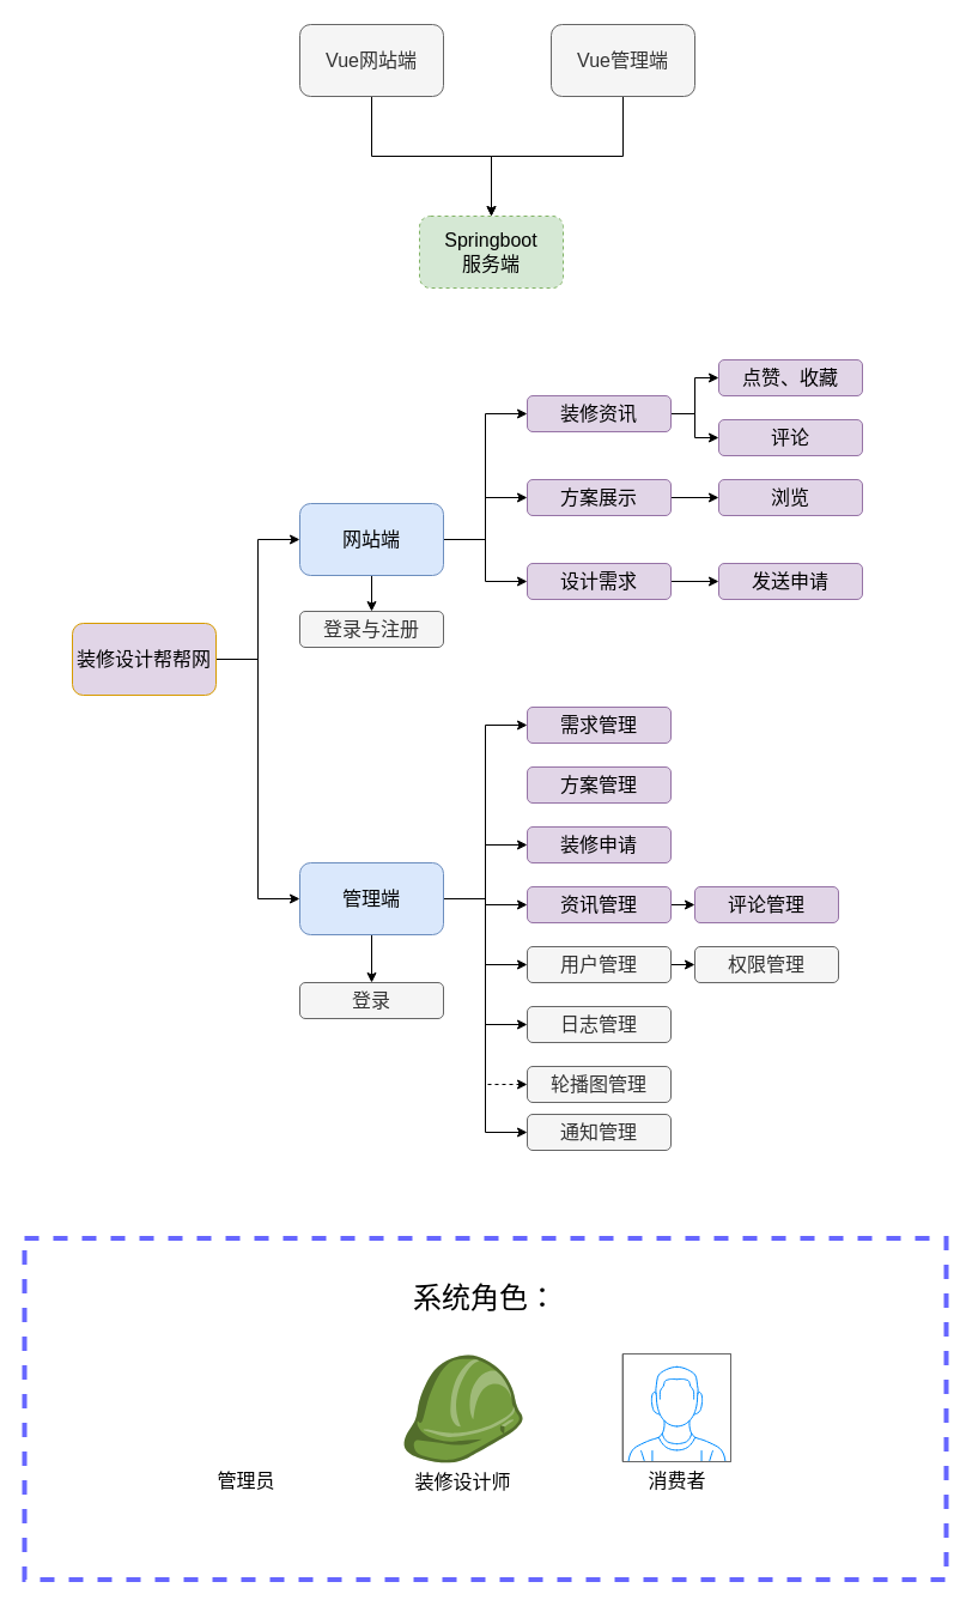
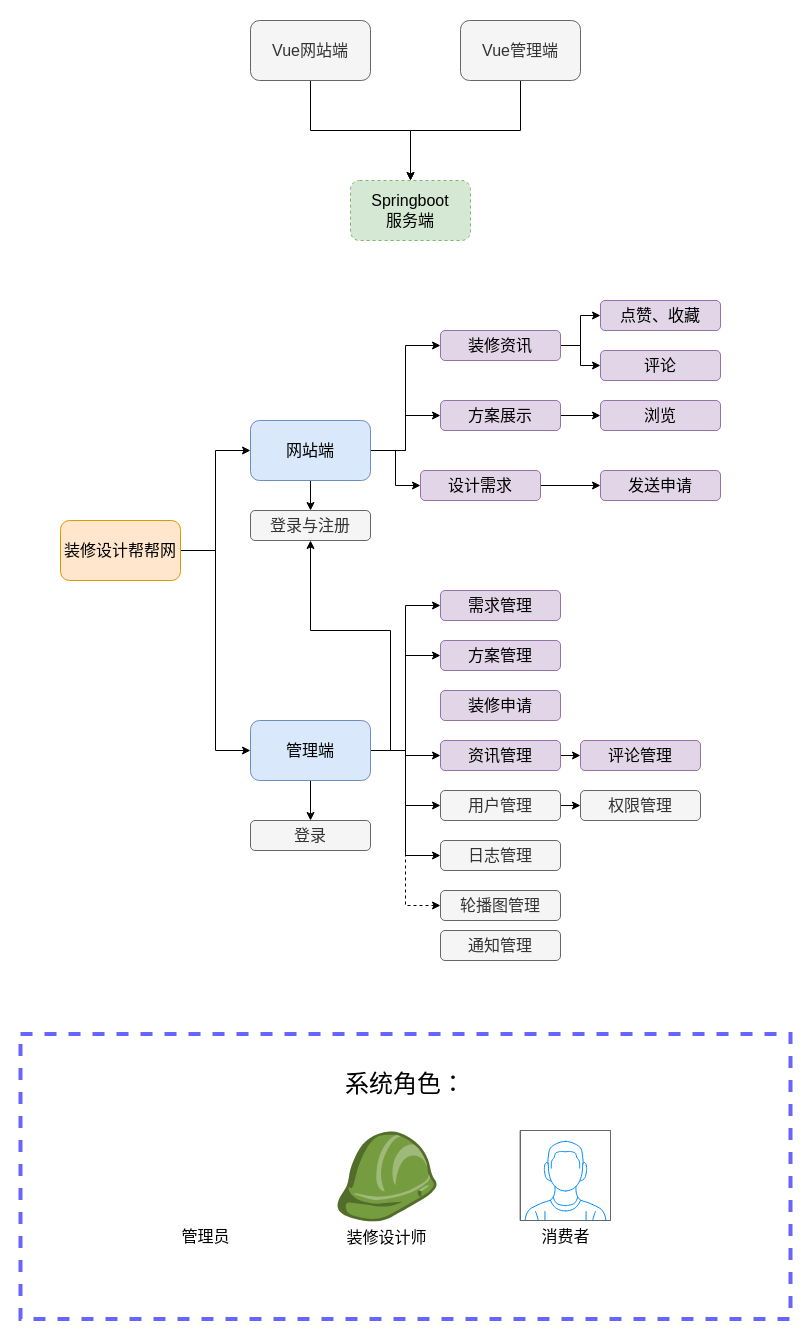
  <mxCell id="0" />
  <mxCell id="1" parent="0" />
  <mxCell id="2" style="edgeStyle=orthogonalEdgeStyle;rounded=0;orthogonalLoop=1;jettySize=auto;html=1;exitX=1;exitY=0.5;exitDx=0;exitDy=0;entryX=0;entryY=0.5;entryDx=0;entryDy=0;fontSize=16;" edge="1" parent="1" source="4" target="14"><mxGeometry relative="1" as="geometry" /></mxCell>
  <mxCell id="3" style="edgeStyle=orthogonalEdgeStyle;rounded=0;orthogonalLoop=1;jettySize=auto;html=1;exitX=1;exitY=0.5;exitDx=0;exitDy=0;entryX=0;entryY=0.5;entryDx=0;entryDy=0;fontSize=16;" edge="1" parent="1" source="4" target="24"><mxGeometry relative="1" as="geometry" /></mxCell>
- <mxCell id="4" value="装修设计帮帮网" style="rounded=1;whiteSpace=wrap;html=1;fillColor=#e1d5e7;strokeColor=#d79b00;fontSize=16;" vertex="1" parent="1"><mxGeometry x="60" y="520" width="120" height="60" as="geometry" /></mxCell>
+ <mxCell id="4" value="装修设计帮帮网" style="rounded=1;whiteSpace=wrap;html=1;fillColor=#ffe6cc;strokeColor=#d79b00;fontSize=16;" vertex="1" parent="1"><mxGeometry x="60" y="520" width="120" height="60" as="geometry" /></mxCell>
  <mxCell id="5" style="edgeStyle=orthogonalEdgeStyle;rounded=0;orthogonalLoop=1;jettySize=auto;html=1;exitX=0.5;exitY=1;exitDx=0;exitDy=0;entryX=0.5;entryY=0;entryDx=0;entryDy=0;fontSize=16;" edge="1" parent="1" source="6" target="9"><mxGeometry relative="1" as="geometry" /></mxCell>
  <mxCell id="6" value="Vue网站端" style="rounded=1;whiteSpace=wrap;html=1;fontSize=16;fillColor=#f5f5f5;fontColor=#333333;strokeColor=#666666;" vertex="1" parent="1"><mxGeometry x="250" y="20" width="120" height="60" as="geometry" /></mxCell>
  <mxCell id="7" style="edgeStyle=orthogonalEdgeStyle;rounded=0;orthogonalLoop=1;jettySize=auto;html=1;exitX=0.5;exitY=1;exitDx=0;exitDy=0;fontSize=16;entryX=0.5;entryY=0;entryDx=0;entryDy=0;" edge="1" parent="1" source="8" target="9"><mxGeometry relative="1" as="geometry"><mxPoint x="410" y="170" as="targetPoint" /></mxGeometry></mxCell>
  <mxCell id="8" value="Vue管理端" style="rounded=1;whiteSpace=wrap;html=1;fontSize=16;fillColor=#f5f5f5;fontColor=#333333;strokeColor=#666666;" vertex="1" parent="1"><mxGeometry x="460" y="20" width="120" height="60" as="geometry" /></mxCell>
  <mxCell id="9" value="Springboot&lt;br&gt;服务端" style="rounded=1;whiteSpace=wrap;html=1;fontSize=16;fillColor=#d5e8d4;strokeColor=#82b366;dashed=1;" vertex="1" parent="1"><mxGeometry x="350" y="180" width="120" height="60" as="geometry" /></mxCell>
  <mxCell id="10" value="" style="edgeStyle=orthogonalEdgeStyle;rounded=0;orthogonalLoop=1;jettySize=auto;html=1;fontSize=24;" edge="1" parent="1" source="14" target="42"><mxGeometry relative="1" as="geometry" /></mxCell>
  <mxCell id="11" style="edgeStyle=orthogonalEdgeStyle;rounded=0;orthogonalLoop=1;jettySize=auto;html=1;exitX=1;exitY=0.5;exitDx=0;exitDy=0;entryX=0;entryY=0.5;entryDx=0;entryDy=0;fontSize=24;" edge="1" parent="1" source="14" target="45"><mxGeometry relative="1" as="geometry" /></mxCell>
  <mxCell id="12" style="edgeStyle=orthogonalEdgeStyle;rounded=0;orthogonalLoop=1;jettySize=auto;html=1;exitX=1;exitY=0.5;exitDx=0;exitDy=0;entryX=0;entryY=0.5;entryDx=0;entryDy=0;fontSize=24;" edge="1" parent="1" source="14" target="47"><mxGeometry relative="1" as="geometry" /></mxCell>
  <mxCell id="13" style="edgeStyle=orthogonalEdgeStyle;rounded=0;orthogonalLoop=1;jettySize=auto;html=1;exitX=1;exitY=0.5;exitDx=0;exitDy=0;entryX=0;entryY=0.5;entryDx=0;entryDy=0;fontSize=24;" edge="1" parent="1" source="14" target="49"><mxGeometry relative="1" as="geometry" /></mxCell>
  <mxCell id="14" value="网站端" style="rounded=1;whiteSpace=wrap;html=1;fillColor=#dae8fc;strokeColor=#6c8ebf;fontSize=16;" vertex="1" parent="1"><mxGeometry x="250" y="420" width="120" height="60" as="geometry" /></mxCell>
  <mxCell id="15" style="edgeStyle=orthogonalEdgeStyle;rounded=0;orthogonalLoop=1;jettySize=auto;html=1;exitX=1;exitY=0.5;exitDx=0;exitDy=0;entryX=0;entryY=0.5;entryDx=0;entryDy=0;fontSize=16;" edge="1" parent="1" source="24" target="31"><mxGeometry relative="1" as="geometry" /></mxCell>
- <mxCell id="17" style="edgeStyle=orthogonalEdgeStyle;rounded=0;orthogonalLoop=1;jettySize=auto;html=1;exitX=1;exitY=0.5;exitDx=0;exitDy=0;entryX=0;entryY=0.5;entryDx=0;entryDy=0;fontSize=16;" edge="1" parent="1" source="24" target="34"><mxGeometry relative="1" as="geometry" /></mxCell>
+ <mxCell id="16" style="edgeStyle=orthogonalEdgeStyle;rounded=0;orthogonalLoop=1;jettySize=auto;html=1;exitX=1;exitY=0.5;exitDx=0;exitDy=0;entryX=0;entryY=0.5;entryDx=0;entryDy=0;fontSize=16;" edge="1" parent="1" source="24" target="32"><mxGeometry relative="1" as="geometry" /></mxCell>
  <mxCell id="18" style="edgeStyle=orthogonalEdgeStyle;rounded=0;orthogonalLoop=1;jettySize=auto;html=1;exitX=1;exitY=0.5;exitDx=0;exitDy=0;entryX=0;entryY=0.5;entryDx=0;entryDy=0;fontSize=16;" edge="1" parent="1" source="24" target="30"><mxGeometry relative="1" as="geometry" /></mxCell>
  <mxCell id="19" style="edgeStyle=orthogonalEdgeStyle;rounded=0;orthogonalLoop=1;jettySize=auto;html=1;exitX=1;exitY=0.5;exitDx=0;exitDy=0;entryX=0;entryY=0.5;entryDx=0;entryDy=0;fontSize=16;" edge="1" parent="1" source="24" target="27"><mxGeometry relative="1" as="geometry" /></mxCell>
  <mxCell id="20" style="edgeStyle=orthogonalEdgeStyle;rounded=0;orthogonalLoop=1;jettySize=auto;html=1;exitX=1;exitY=0.5;exitDx=0;exitDy=0;entryX=0;entryY=0.5;entryDx=0;entryDy=0;fontSize=16;" edge="1" parent="1" source="24" target="28"><mxGeometry relative="1" as="geometry" /></mxCell>
  <mxCell id="21" style="edgeStyle=orthogonalEdgeStyle;rounded=0;orthogonalLoop=1;jettySize=auto;html=1;exitX=1;exitY=0.5;exitDx=0;exitDy=0;entryX=0;entryY=0.5;entryDx=0;entryDy=0;fontSize=16;dashed=1;" edge="1" parent="1" source="24" target="35"><mxGeometry relative="1" as="geometry" /></mxCell>
- <mxCell id="22" style="edgeStyle=orthogonalEdgeStyle;rounded=0;orthogonalLoop=1;jettySize=auto;html=1;exitX=1;exitY=0.5;exitDx=0;exitDy=0;entryX=0;entryY=0.5;entryDx=0;entryDy=0;fontSize=16;" edge="1" parent="1" source="24" target="36"><mxGeometry relative="1" as="geometry" /></mxCell>
+ <mxCell id="22" style="edgeStyle=orthogonalEdgeStyle;rounded=0;orthogonalLoop=1;jettySize=auto;html=1;exitX=1;exitY=0.5;exitDx=0;exitDy=0;fontSize=16;" edge="1" parent="1" source="24" target="42"><mxGeometry relative="1" as="geometry" /></mxCell>
  <mxCell id="23" value="" style="edgeStyle=orthogonalEdgeStyle;rounded=0;orthogonalLoop=1;jettySize=auto;html=1;fontSize=24;" edge="1" parent="1" source="24" target="41"><mxGeometry relative="1" as="geometry" /></mxCell>
  <mxCell id="24" value="管理端" style="rounded=1;whiteSpace=wrap;html=1;fillColor=#dae8fc;strokeColor=#6c8ebf;fontSize=16;" vertex="1" parent="1"><mxGeometry x="250" y="720" width="120" height="60" as="geometry" /></mxCell>
  <mxCell id="25" value="权限管理" style="rounded=1;whiteSpace=wrap;html=1;fillColor=#f5f5f5;strokeColor=#666666;fontSize=16;fontColor=#333333;" vertex="1" parent="1"><mxGeometry x="580" y="790" width="120" height="30" as="geometry" /></mxCell>
  <mxCell id="26" style="edgeStyle=orthogonalEdgeStyle;rounded=0;orthogonalLoop=1;jettySize=auto;html=1;exitX=1;exitY=0.5;exitDx=0;exitDy=0;entryX=0;entryY=0.5;entryDx=0;entryDy=0;fontSize=16;" edge="1" parent="1" source="27" target="25"><mxGeometry relative="1" as="geometry" /></mxCell>
  <mxCell id="27" value="用户管理" style="rounded=1;whiteSpace=wrap;html=1;fillColor=#f5f5f5;strokeColor=#666666;fontSize=16;fontColor=#333333;" vertex="1" parent="1"><mxGeometry x="440" y="790" width="120" height="30" as="geometry" /></mxCell>
  <mxCell id="28" value="日志管理" style="rounded=1;whiteSpace=wrap;html=1;fillColor=#f5f5f5;strokeColor=#666666;fontSize=16;fontColor=#333333;" vertex="1" parent="1"><mxGeometry x="440" y="840" width="120" height="30" as="geometry" /></mxCell>
  <mxCell id="29" style="edgeStyle=orthogonalEdgeStyle;rounded=0;orthogonalLoop=1;jettySize=auto;html=1;exitX=1;exitY=0.5;exitDx=0;exitDy=0;entryX=0;entryY=0.5;entryDx=0;entryDy=0;fontSize=16;" edge="1" parent="1" source="30" target="33"><mxGeometry relative="1" as="geometry" /></mxCell>
  <mxCell id="30" value="资讯管理" style="rounded=1;whiteSpace=wrap;html=1;fillColor=#e1d5e7;strokeColor=#9673a6;fontSize=16;" vertex="1" parent="1"><mxGeometry x="440" y="740" width="120" height="30" as="geometry" /></mxCell>
  <mxCell id="31" value="需求管理" style="rounded=1;whiteSpace=wrap;html=1;fillColor=#e1d5e7;strokeColor=#9673a6;fontSize=16;" vertex="1" parent="1"><mxGeometry x="440" y="590" width="120" height="30" as="geometry" /></mxCell>
  <mxCell id="32" value="方案管理" style="rounded=1;whiteSpace=wrap;html=1;fillColor=#e1d5e7;strokeColor=#9673a6;fontSize=16;" vertex="1" parent="1"><mxGeometry x="440" y="640" width="120" height="30" as="geometry" /></mxCell>
  <mxCell id="33" value="评论管理" style="rounded=1;whiteSpace=wrap;html=1;fillColor=#e1d5e7;strokeColor=#9673a6;fontSize=16;" vertex="1" parent="1"><mxGeometry x="580" y="740" width="120" height="30" as="geometry" /></mxCell>
  <mxCell id="34" value="装修申请" style="rounded=1;whiteSpace=wrap;html=1;fillColor=#e1d5e7;strokeColor=#9673a6;fontSize=16;" vertex="1" parent="1"><mxGeometry x="440" y="690" width="120" height="30" as="geometry" /></mxCell>
  <mxCell id="35" value="轮播图管理" style="rounded=1;whiteSpace=wrap;html=1;fillColor=#f5f5f5;strokeColor=#666666;fontSize=16;fontColor=#333333;" vertex="1" parent="1"><mxGeometry x="440" y="890" width="120" height="30" as="geometry" /></mxCell>
  <mxCell id="36" value="通知管理" style="rounded=1;whiteSpace=wrap;html=1;fillColor=#f5f5f5;strokeColor=#666666;fontSize=16;fontColor=#333333;" vertex="1" parent="1"><mxGeometry x="440" y="930" width="120" height="30" as="geometry" /></mxCell>
  <mxCell id="37" value="装修设计师" style="outlineConnect=0;dashed=0;verticalLabelPosition=bottom;verticalAlign=top;align=center;html=1;shape=mxgraph.aws3.role;fillColor=#759C3E;gradientColor=none;fontSize=16;" vertex="1" parent="1"><mxGeometry x="336" y="1131" width="100" height="90" as="geometry" /></mxCell>
  <mxCell id="38" value="管理员" style="shape=image;html=1;verticalAlign=top;verticalLabelPosition=bottom;labelBackgroundColor=#ffffff;imageAspect=0;aspect=fixed;image=https://cdn0.iconfinder.com/data/icons/business-startup-10/50/76-128.png;fontSize=16;" vertex="1" parent="1"><mxGeometry x="160" y="1131" width="89" height="89" as="geometry" /></mxCell>
  <mxCell id="39" value="消费者" style="verticalLabelPosition=bottom;shadow=0;dashed=0;align=center;html=1;verticalAlign=top;strokeWidth=1;shape=mxgraph.mockup.containers.userMale;strokeColor=#666666;strokeColor2=#008cff;fontSize=16;" vertex="1" parent="1"><mxGeometry x="520" y="1130" width="90" height="90" as="geometry" /></mxCell>
  <mxCell id="40" value="&lt;font style=&quot;font-size: 24px;&quot;&gt;&lt;br&gt;系统角色：&lt;/font&gt;" style="text;html=1;strokeColor=#6666FF;fillColor=none;align=center;verticalAlign=top;whiteSpace=wrap;rounded=0;fontSize=16;dashed=1;strokeWidth=4;" vertex="1" parent="1"><mxGeometry x="20" y="1033.5" width="770" height="285" as="geometry" /></mxCell>
  <mxCell id="41" value="登录" style="rounded=1;whiteSpace=wrap;html=1;fillColor=#f5f5f5;strokeColor=#666666;fontSize=16;fontColor=#333333;" vertex="1" parent="1"><mxGeometry x="250" y="820" width="120" height="30" as="geometry" /></mxCell>
  <mxCell id="42" value="登录与注册" style="rounded=1;whiteSpace=wrap;html=1;fillColor=#f5f5f5;strokeColor=#666666;fontSize=16;fontColor=#333333;" vertex="1" parent="1"><mxGeometry x="250" y="510" width="120" height="30" as="geometry" /></mxCell>
  <mxCell id="43" style="edgeStyle=orthogonalEdgeStyle;rounded=0;orthogonalLoop=1;jettySize=auto;html=1;exitX=1;exitY=0.5;exitDx=0;exitDy=0;entryX=0;entryY=0.5;entryDx=0;entryDy=0;fontSize=24;" edge="1" parent="1" source="45" target="52"><mxGeometry relative="1" as="geometry" /></mxCell>
  <mxCell id="44" style="edgeStyle=orthogonalEdgeStyle;rounded=0;orthogonalLoop=1;jettySize=auto;html=1;exitX=1;exitY=0.5;exitDx=0;exitDy=0;entryX=0;entryY=0.5;entryDx=0;entryDy=0;fontSize=24;" edge="1" parent="1" source="45" target="53"><mxGeometry relative="1" as="geometry" /></mxCell>
  <mxCell id="45" value="装修资讯" style="rounded=1;whiteSpace=wrap;html=1;fillColor=#e1d5e7;strokeColor=#9673a6;fontSize=16;" vertex="1" parent="1"><mxGeometry x="440" y="330" width="120" height="30" as="geometry" /></mxCell>
  <mxCell id="46" style="edgeStyle=orthogonalEdgeStyle;rounded=0;orthogonalLoop=1;jettySize=auto;html=1;exitX=1;exitY=0.5;exitDx=0;exitDy=0;entryX=0;entryY=0.5;entryDx=0;entryDy=0;fontSize=24;" edge="1" parent="1" source="47" target="50"><mxGeometry relative="1" as="geometry" /></mxCell>
  <mxCell id="47" value="方案展示" style="rounded=1;whiteSpace=wrap;html=1;fillColor=#e1d5e7;strokeColor=#9673a6;fontSize=16;" vertex="1" parent="1"><mxGeometry x="440" y="400" width="120" height="30" as="geometry" /></mxCell>
  <mxCell id="48" style="edgeStyle=orthogonalEdgeStyle;rounded=0;orthogonalLoop=1;jettySize=auto;html=1;exitX=1;exitY=0.5;exitDx=0;exitDy=0;entryX=0;entryY=0.5;entryDx=0;entryDy=0;fontSize=24;" edge="1" parent="1" source="49" target="51"><mxGeometry relative="1" as="geometry" /></mxCell>
- <mxCell id="49" value="设计需求" style="rounded=1;whiteSpace=wrap;html=1;fillColor=#e1d5e7;strokeColor=#9673a6;fontSize=16;" vertex="1" parent="1"><mxGeometry x="440" y="470" width="120" height="30" as="geometry" /></mxCell>
+ <mxCell id="49" value="设计需求" style="rounded=1;whiteSpace=wrap;html=1;fillColor=#e1d5e7;strokeColor=#9673a6;fontSize=16;" vertex="1" parent="1"><mxGeometry x="420" y="470" width="120" height="30" as="geometry" /></mxCell>
  <mxCell id="50" value="浏览" style="rounded=1;whiteSpace=wrap;html=1;fillColor=#e1d5e7;strokeColor=#9673a6;fontSize=16;" vertex="1" parent="1"><mxGeometry x="600" y="400" width="120" height="30" as="geometry" /></mxCell>
  <mxCell id="51" value="发送申请" style="rounded=1;whiteSpace=wrap;html=1;fillColor=#e1d5e7;strokeColor=#9673a6;fontSize=16;" vertex="1" parent="1"><mxGeometry x="600" y="470" width="120" height="30" as="geometry" /></mxCell>
  <mxCell id="52" value="点赞、收藏" style="rounded=1;whiteSpace=wrap;html=1;fillColor=#e1d5e7;strokeColor=#9673a6;fontSize=16;" vertex="1" parent="1"><mxGeometry x="600" y="300" width="120" height="30" as="geometry" /></mxCell>
  <mxCell id="53" value="评论" style="rounded=1;whiteSpace=wrap;html=1;fillColor=#e1d5e7;strokeColor=#9673a6;fontSize=16;" vertex="1" parent="1"><mxGeometry x="600" y="350" width="120" height="30" as="geometry" /></mxCell>
